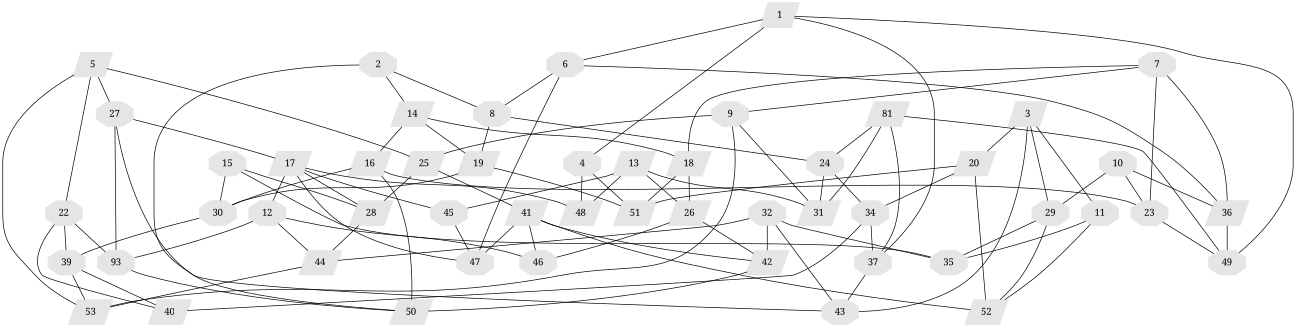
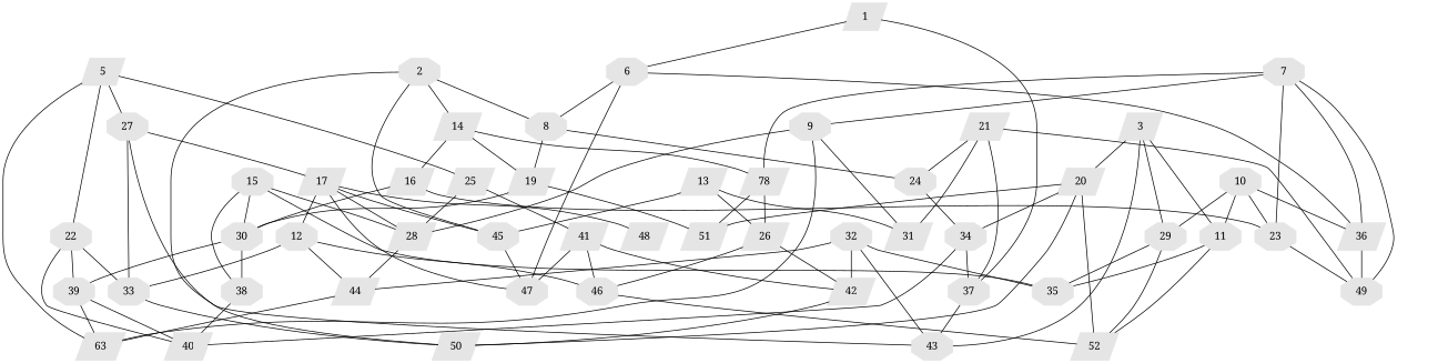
  graph {
    fontname="Noto Serif"
    node [color=gray90 fontname="Noto Serif" shape=octagon style=filled]
    edge [fontname="Noto Serif"]
    1 [shape=parallelogram]
-   4
    6
    37
    49
    48 [shape=parallelogram]
    51 [shape=parallelogram]
    8
    36 [shape=parallelogram]
    47
    43
    2
    14 [shape=parallelogram]
    45
    50 [shape=parallelogram]
    19 [shape=parallelogram]
    24
-   18 [shape=parallelogram]
+   18 [shape=parallelogram label=78]
    16 [shape=parallelogram]
    3 [shape=parallelogram]
    11
    20 [shape=parallelogram]
    29
    35
    52 [shape=parallelogram]
    34
    12
-   33 [label=93]
+   33
    44 [shape=parallelogram]
    46
    5 [shape=parallelogram]
    22
    25 [shape=parallelogram]
    27
-   53 [shape=parallelogram]
+   53 [shape=parallelogram label=63]
    39
    40 [shape=parallelogram]
    28 [shape=parallelogram]
    41 [shape=parallelogram]
    17 [shape=parallelogram]
    7
    9
    23
    31 [shape=parallelogram]
    26 [shape=parallelogram]
    30
    10
    13 [shape=parallelogram]
    42 [shape=parallelogram]
    15
-   21 [shape=parallelogram label=81]
+   38
+   21 [shape=parallelogram]
    32
-   1 -- 4
    1 -- 6
    1 -- 37
-   1 -- 49
-   4 -- 48
-   4 -- 51
+   7 -- 49
    6 -- 8
    6 -- 36
    6 -- 47
    37 -- 43
    8 -- 19
    8 -- 24
    36 -- 49
    2 -- 8
    2 -- 14
+   2 -- 45
    2 -- 50
    14 -- 19
    14 -- 18
    14 -- 16
    45 -- 47
    19 -- 51
    19 -- 30
    24 -- 34
-   24 -- 31
    18 -- 51
    18 -- 26
-   16 -- 50
+   20 -- 50
    16 -- 23
    16 -- 30
    3 -- 43
    3 -- 11
    3 -- 20
    3 -- 29
    11 -- 35
    11 -- 52
    20 -- 51
    20 -- 52
    20 -- 34
    29 -- 35
    29 -- 52
    34 -- 37
    34 -- 40
    12 -- 33
    12 -- 44
    12 -- 46
    33 -- 50
    44 -- 53
-   41 -- 52
+   46 -- 52
    5 -- 22
    5 -- 25
    5 -- 27
    5 -- 53
    22 -- 33
    22 -- 39
    22 -- 40
    25 -- 28
    25 -- 41
    27 -- 43
    27 -- 33
    27 -- 17
    39 -- 53
    39 -- 40
    28 -- 44
    41 -- 47
    41 -- 46
    41 -- 42
    17 -- 48
    17 -- 47
    17 -- 45
    17 -- 12
    17 -- 28
    7 -- 36
    7 -- 18
    7 -- 9
    7 -- 23
-   9 -- 25
+   9 -- 28
    9 -- 53
    9 -- 31
    23 -- 49
    26 -- 46
    26 -- 42
    30 -- 39
+   30 -- 38
    10 -- 36
+   10 -- 11
    10 -- 29
    10 -- 23
-   13 -- 48
    13 -- 45
    13 -- 31
    13 -- 26
    42 -- 50
    15 -- 35
    15 -- 28
    15 -- 30
+   15 -- 38
+   38 -- 40
    21 -- 37
    21 -- 49
    21 -- 24
    21 -- 31
    32 -- 43
    32 -- 35
    32 -- 44
    32 -- 42
  }
